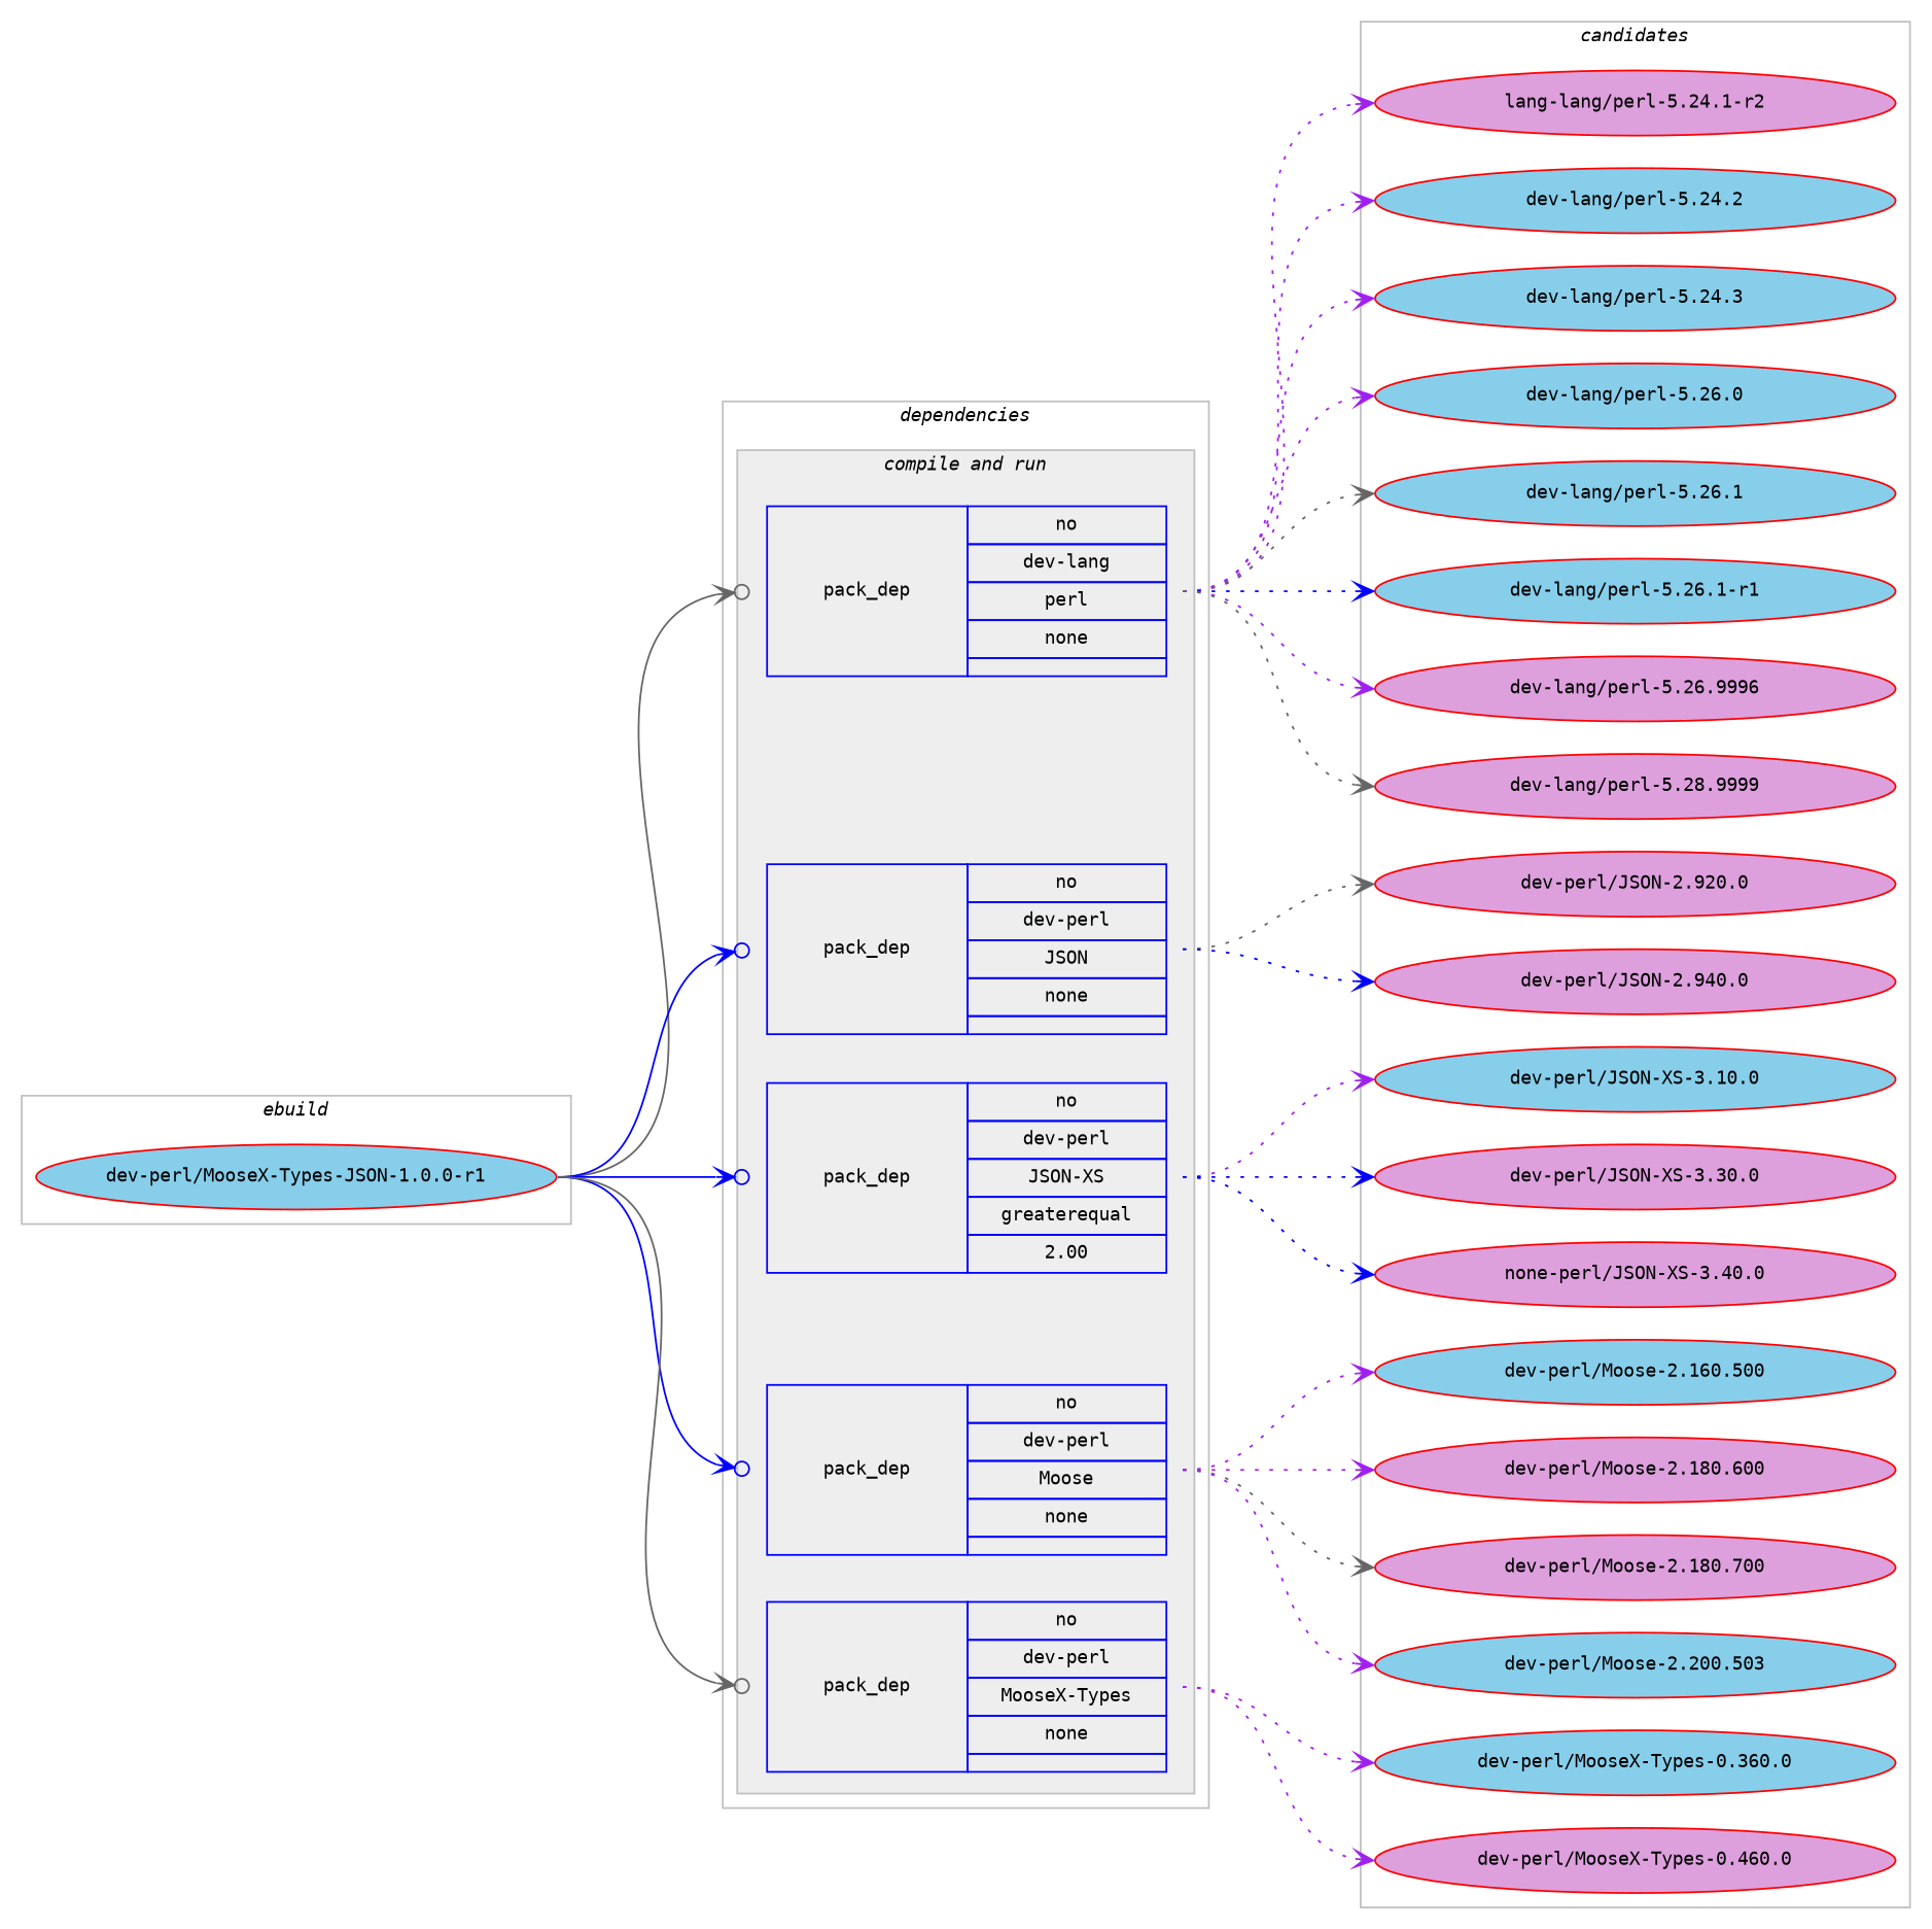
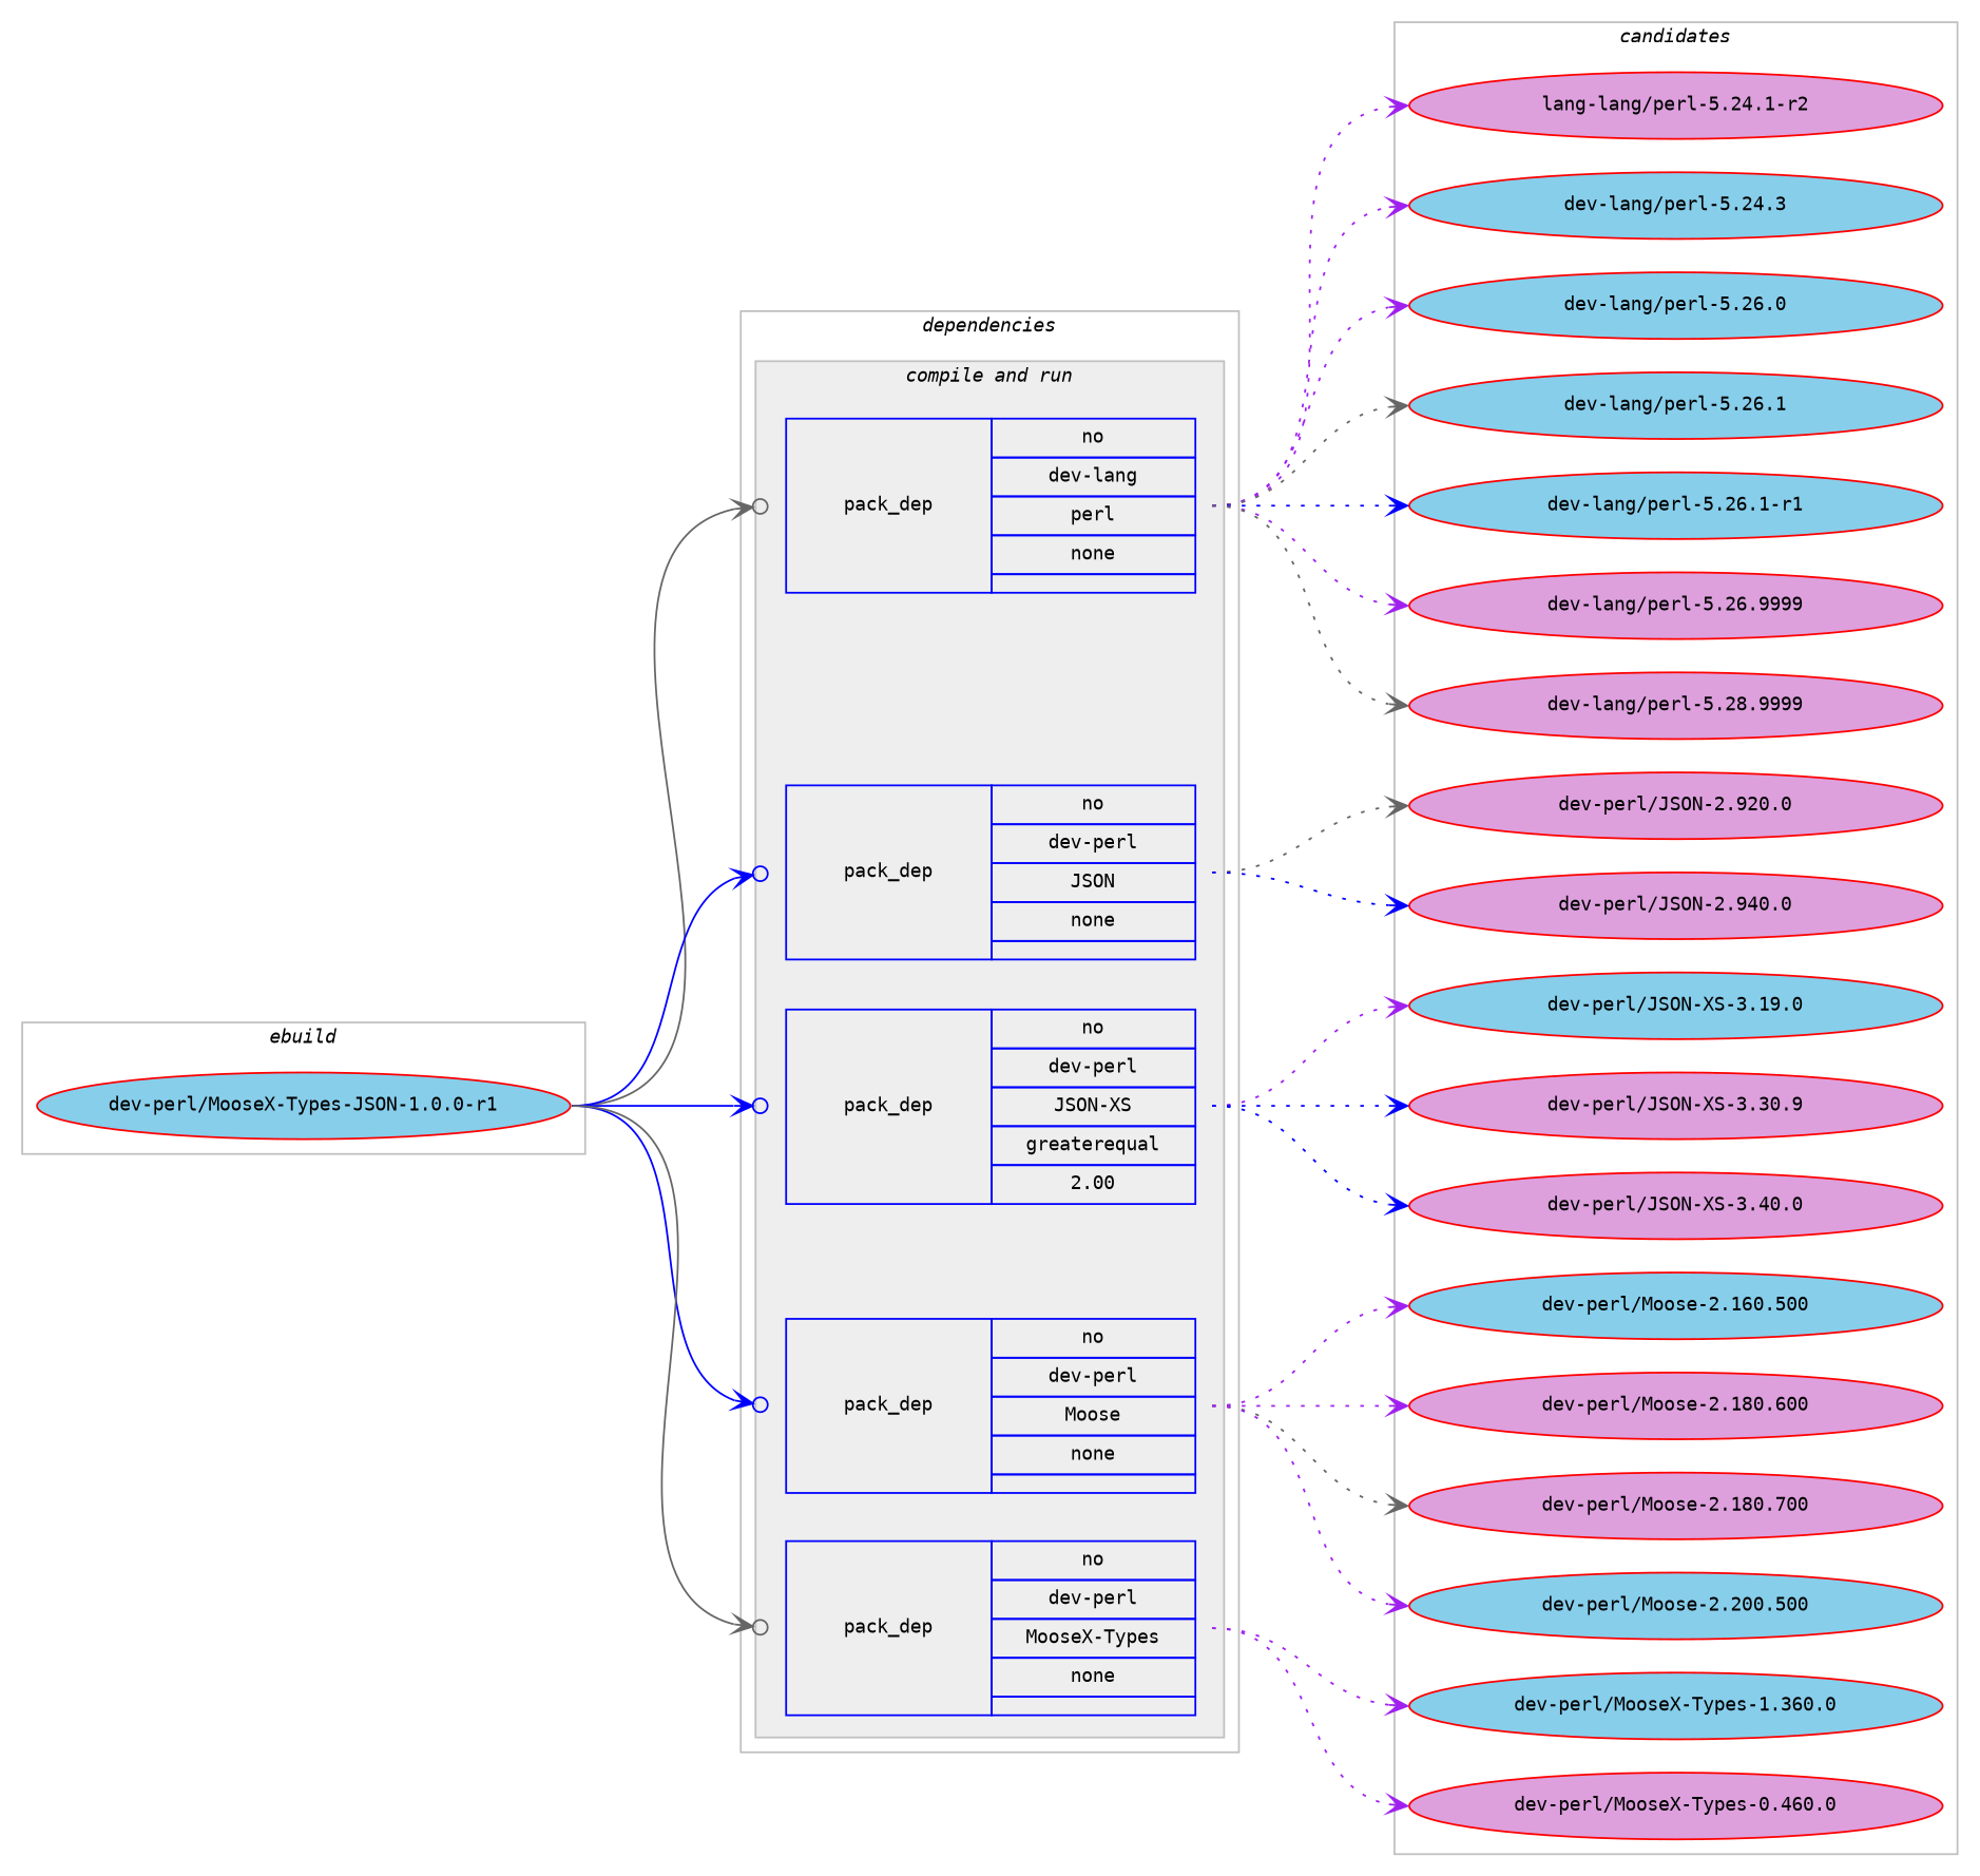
  digraph {
    compound=true
    concentrate=true
    fontname="DejaVu Sans Mono"
    fontsize=10
    newrank=true
    rankdir=LR
    ranksep=1.5
    node [color=red fillcolor=skyblue fontname="DejaVu Sans Mono" fontsize=10 style=filled]
    edge [arrowhead=vee color=purple fontname="DejaVu Sans Mono" headport=w style=dotted tailport=e weight=100]
    n1 [label="dev-perl/MooseX-Types-JSON-1.0.0-r1" width=4]
    n2 [color=blue label=<<TABLE BORDER="0" CELLBORDER="1" CELLSPACING="0" CELLPADDING="4" WIDTH="220"><TR><TD ROWSPAN="6" CELLPADDING="30">pack_dep</TD></TR><TR><TD WIDTH="110">no</TD></TR><TR><TD>dev-lang</TD></TR><TR><TD>perl</TD></TR><TR><TD>none</TD></TR><TR><TD></TD></TR></TABLE>> shape=none fillcolor="" style=""]
    n3 [color=blue label=<<TABLE BORDER="0" CELLBORDER="1" CELLSPACING="0" CELLPADDING="4" WIDTH="220"><TR><TD ROWSPAN="6" CELLPADDING="30">pack_dep</TD></TR><TR><TD WIDTH="110">no</TD></TR><TR><TD>dev-perl</TD></TR><TR><TD>JSON</TD></TR><TR><TD>none</TD></TR><TR><TD></TD></TR></TABLE>> shape=none fillcolor="" style=""]
    n4 [color=blue label=<<TABLE BORDER="0" CELLBORDER="1" CELLSPACING="0" CELLPADDING="4" WIDTH="220"><TR><TD ROWSPAN="6" CELLPADDING="30">pack_dep</TD></TR><TR><TD WIDTH="110">no</TD></TR><TR><TD>dev-perl</TD></TR><TR><TD>JSON-XS</TD></TR><TR><TD>greaterequal</TD></TR><TR><TD>2.00</TD></TR></TABLE>> shape=none fillcolor="" style=""]
    n5 [color=blue label=<<TABLE BORDER="0" CELLBORDER="1" CELLSPACING="0" CELLPADDING="4" WIDTH="220"><TR><TD ROWSPAN="6" CELLPADDING="30">pack_dep</TD></TR><TR><TD WIDTH="110">no</TD></TR><TR><TD>dev-perl</TD></TR><TR><TD>Moose</TD></TR><TR><TD>none</TD></TR><TR><TD></TD></TR></TABLE>> shape=none fillcolor="" style=""]
    n6 [color=blue label=<<TABLE BORDER="0" CELLBORDER="1" CELLSPACING="0" CELLPADDING="4" WIDTH="220"><TR><TD ROWSPAN="6" CELLPADDING="30">pack_dep</TD></TR><TR><TD WIDTH="110">no</TD></TR><TR><TD>dev-perl</TD></TR><TR><TD>MooseX-Types</TD></TR><TR><TD>none</TD></TR><TR><TD></TD></TR></TABLE>> shape=none fillcolor="" style=""]
    n7 [fillcolor=plum label="lang-lang/perl-5.24.1-r2" width=4]
-   n8 [label="dev-lang/perl-5.24.2" width=4]
    n9 [label="dev-lang/perl-5.24.3" width=4]
    n10 [label="dev-lang/perl-5.26.0" width=4]
    n11 [label="dev-lang/perl-5.26.1" width=4]
    n12 [label="dev-lang/perl-5.26.1-r1" width=4]
-   n13 [fillcolor=plum label="dev-lang/perl-5.26.9996" width=4]
+   n13 [fillcolor=plum label="dev-lang/perl-5.26.9999" width=4]
    n14 [fillcolor=plum label="dev-lang/perl-5.28.9999" width=4]
    n15 [fillcolor=plum label="dev-perl/JSON-2.920.0" width=4]
    n16 [fillcolor=plum label="dev-perl/JSON-2.940.0" width=4]
-   n17 [label="dev-perl/JSON-XS-3.10.0" width=4]
-   n18 [fillcolor=plum label="dev-perl/JSON-XS-3.30.0" width=4]
-   n19 [fillcolor=plum label="none-perl/JSON-XS-3.40.0" width=4]
+   n17 [label="dev-perl/JSON-XS-3.19.0" width=4]
+   n18 [fillcolor=plum label="dev-perl/JSON-XS-3.30.9" width=4]
+   n19 [fillcolor=plum label="dev-perl/JSON-XS-3.40.0" width=4]
    n20 [label="dev-perl/Moose-2.160.500" width=4]
    n21 [fillcolor=plum label="dev-perl/Moose-2.180.600" width=4]
    n22 [fillcolor=plum label="dev-perl/Moose-2.180.700" width=4]
-   n23 [label="dev-perl/Moose-2.200.503" width=4]
-   n24 [label="dev-perl/MooseX-Types-0.360.0" width=4]
+   n23 [label="dev-perl/Moose-2.200.500" width=4]
+   n24 [label="dev-perl/MooseX-Types-1.360.0" width=4]
    n25 [fillcolor=plum label="dev-perl/MooseX-Types-0.460.0" width=4]
    subgraph cluster_1 {
      color=gray
      label=<<i>ebuild</i>>
      rank=same
      n1
    }
    subgraph cluster_2 {
      color=gray
      label=<<i>dependencies</i>>
      subgraph cluster_3 {
        color=gray
        fillcolor="#eeeeee"
        label=<<i>compile</i>>
        style=filled
      }
      subgraph cluster_4 {
        color=gray
        fillcolor="#eeeeee"
        label=<<i>compile and run</i>>
        style=filled
        subgraph sub_5 {
          color=gray
          fillcolor="#eeeeee"
          label=<<i>compile and run</i>>
          style=filled
          n2
        }
        subgraph sub_6 {
          color=gray
          fillcolor="#eeeeee"
          label=<<i>compile and run</i>>
          style=filled
          n3
        }
        subgraph sub_7 {
          color=gray
          fillcolor="#eeeeee"
          label=<<i>compile and run</i>>
          style=filled
          n4
        }
        subgraph sub_8 {
          color=gray
          fillcolor="#eeeeee"
          label=<<i>compile and run</i>>
          style=filled
          n5
        }
        subgraph sub_9 {
          color=gray
          fillcolor="#eeeeee"
          label=<<i>compile and run</i>>
          style=filled
          n6
        }
      }
      subgraph cluster_10 {
        color=gray
        fillcolor="#eeeeee"
        label=<<i>run</i>>
        style=filled
      }
    }
    subgraph cluster_11 {
      color=gray
      label=<<i>candidates</i>>
      rank=same
      subgraph sub_12 {
        color=black
        label=<<i>candidates</i>>
        nodesep=1
        rank=same
        n7
-       n8
        n9
        n10
        n11
        n12
        n13
        n14
      }
      subgraph sub_13 {
        color=black
        label=<<i>candidates</i>>
        nodesep=1
        rank=same
        n15
        n16
      }
      subgraph sub_14 {
        color=black
        label=<<i>candidates</i>>
        nodesep=1
        rank=same
        n17
        n18
        n19
      }
      subgraph sub_15 {
        color=black
        label=<<i>candidates</i>>
        nodesep=1
        rank=same
        n20
        n21
        n22
        n23
      }
      subgraph sub_16 {
        color=black
        label=<<i>candidates</i>>
        nodesep=1
        rank=same
        n24
        n25
      }
    }
    n1 -> n2 [arrowhead=odotvee color=gray40 style=solid weight=20]
    n1 -> n3 [arrowhead=odotvee color=blue style=solid weight=20]
    n1 -> n4 [arrowhead=odotvee color=blue style=solid weight=20]
    n1 -> n5 [arrowhead=odotvee color=blue style=solid weight=20]
    n1 -> n6 [arrowhead=odotvee color=gray40 style=solid weight=20]
    n2 -> n7
-   n2 -> n8
    n2 -> n9
    n2 -> n10
    n2 -> n11 [color=gray40]
    n2 -> n12 [color=blue]
    n2 -> n13
    n2 -> n14 [color=gray40]
    n3 -> n15 [color=gray40]
    n3 -> n16 [color=blue]
    n4 -> n17
    n4 -> n18 [color=blue]
    n4 -> n19 [color=blue]
    n5 -> n20
    n5 -> n21
    n5 -> n22 [color=gray40]
    n5 -> n23
    n6 -> n24
    n6 -> n25
  }
